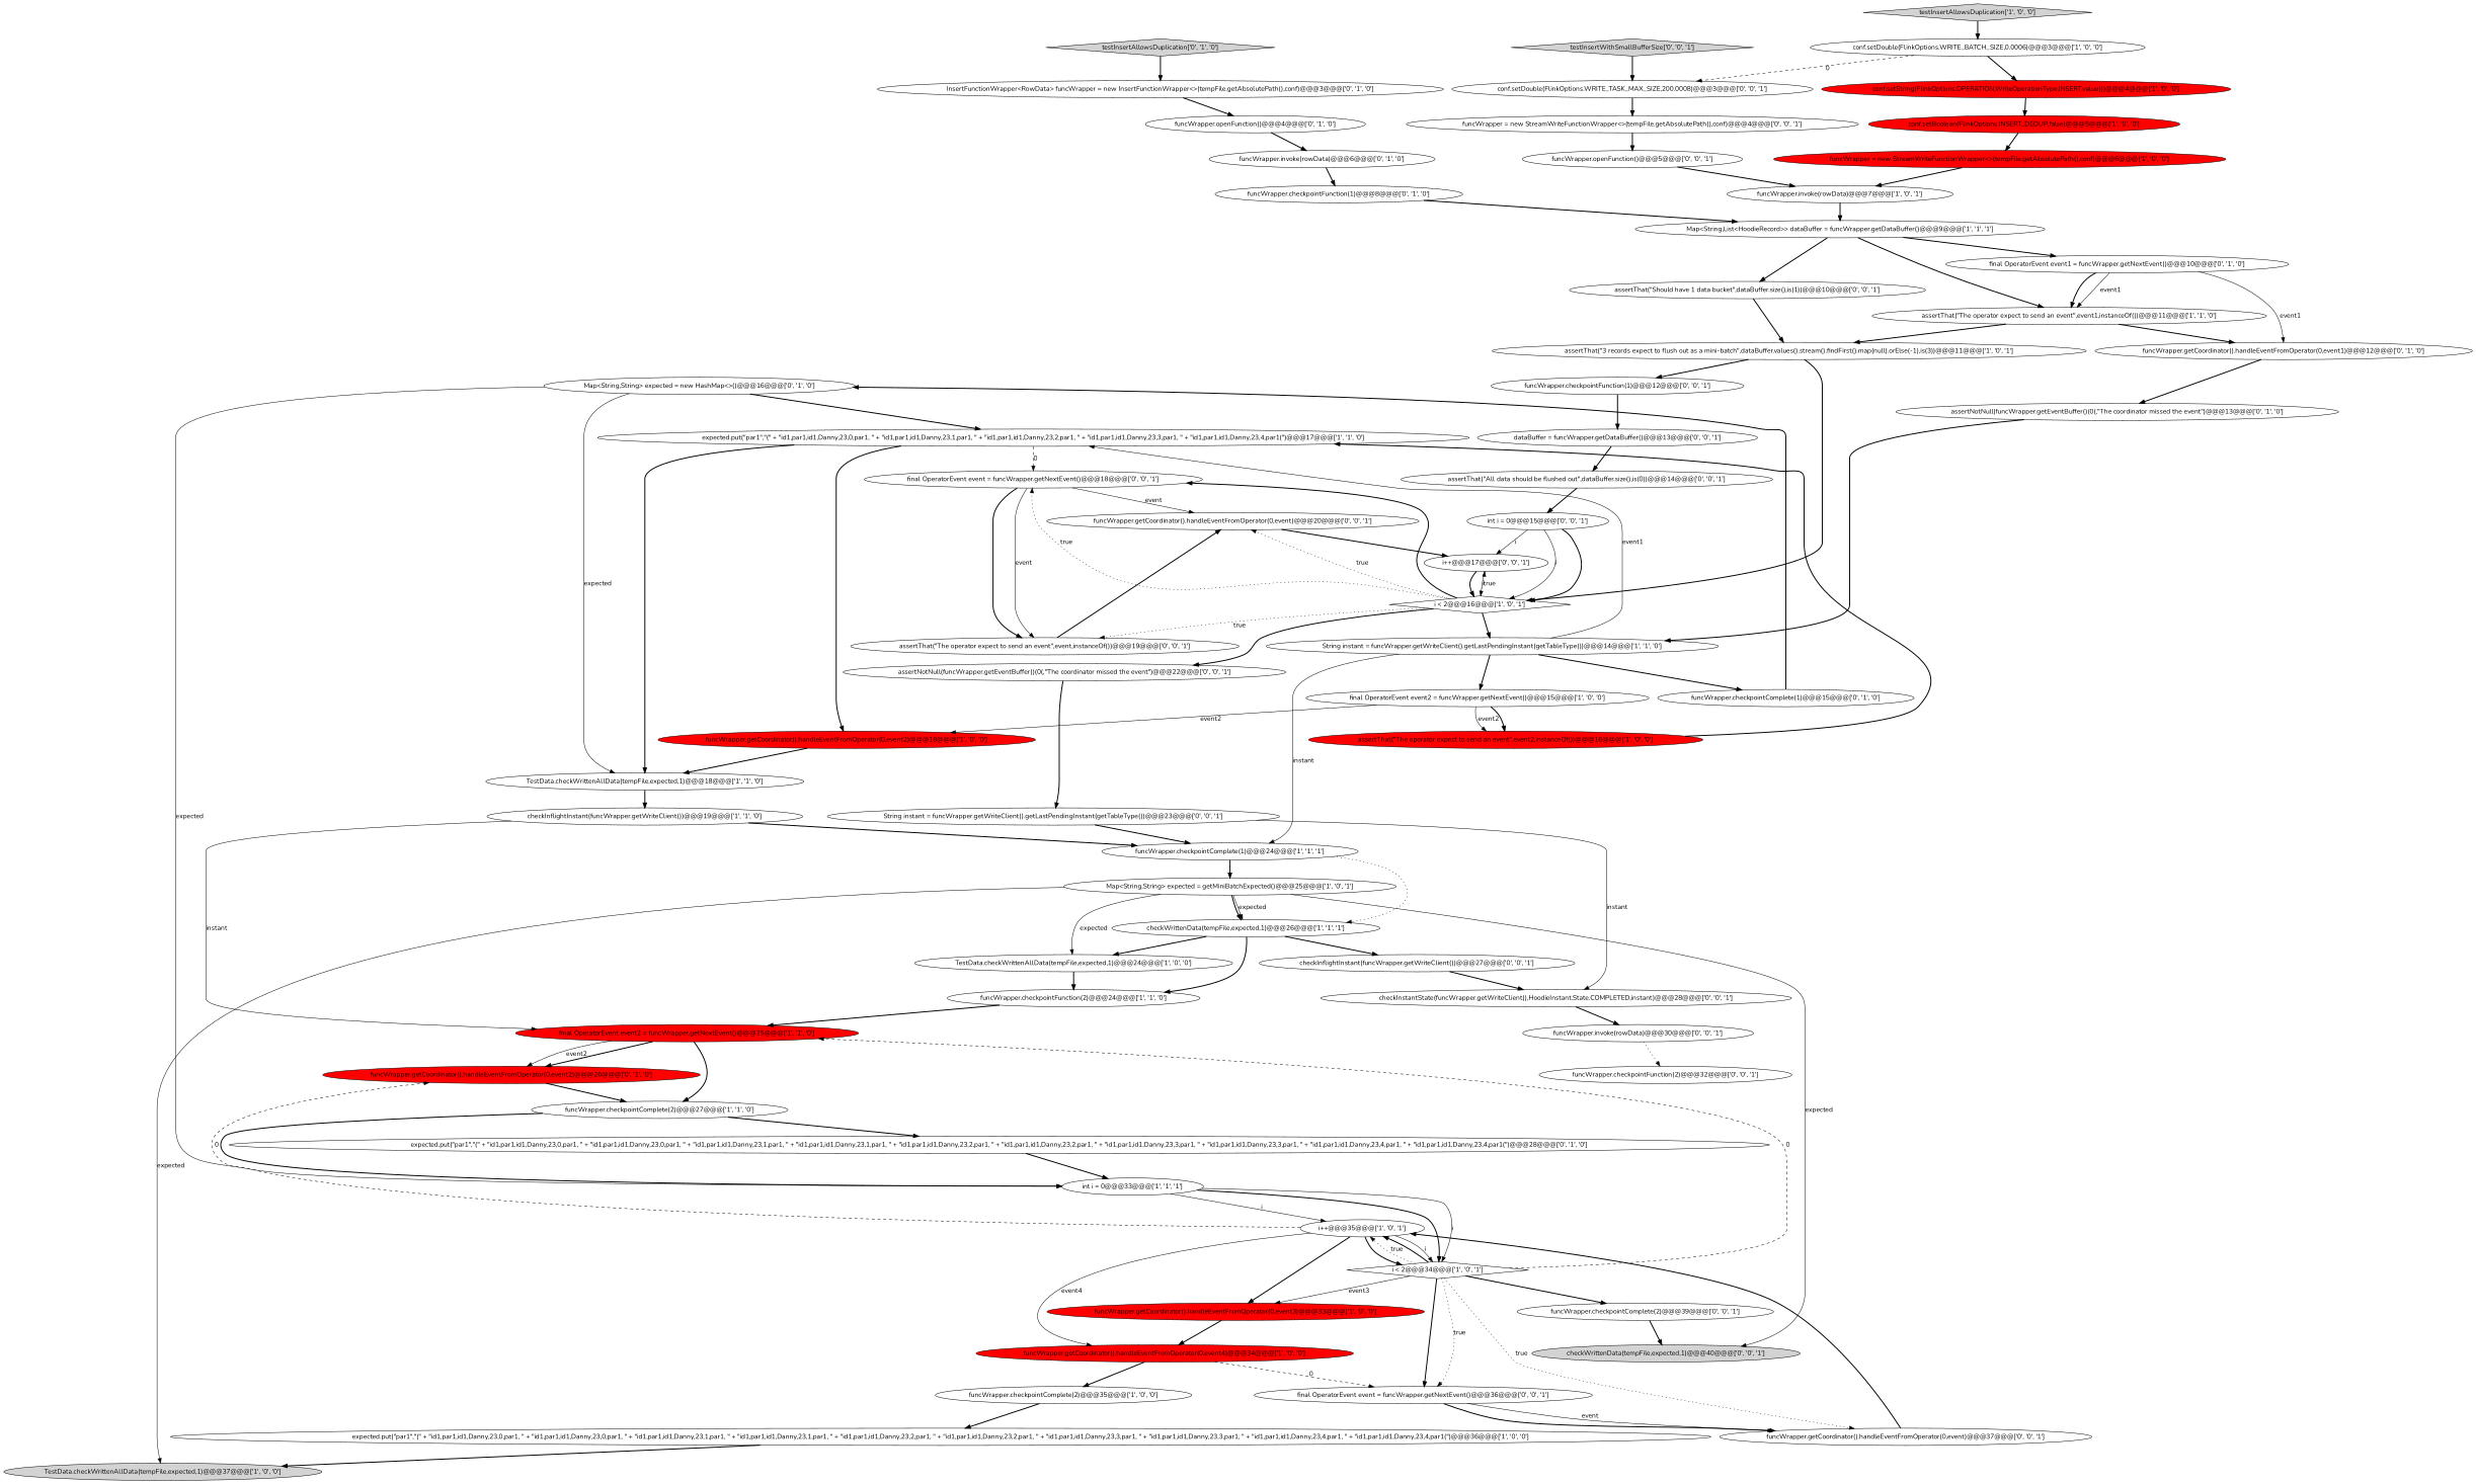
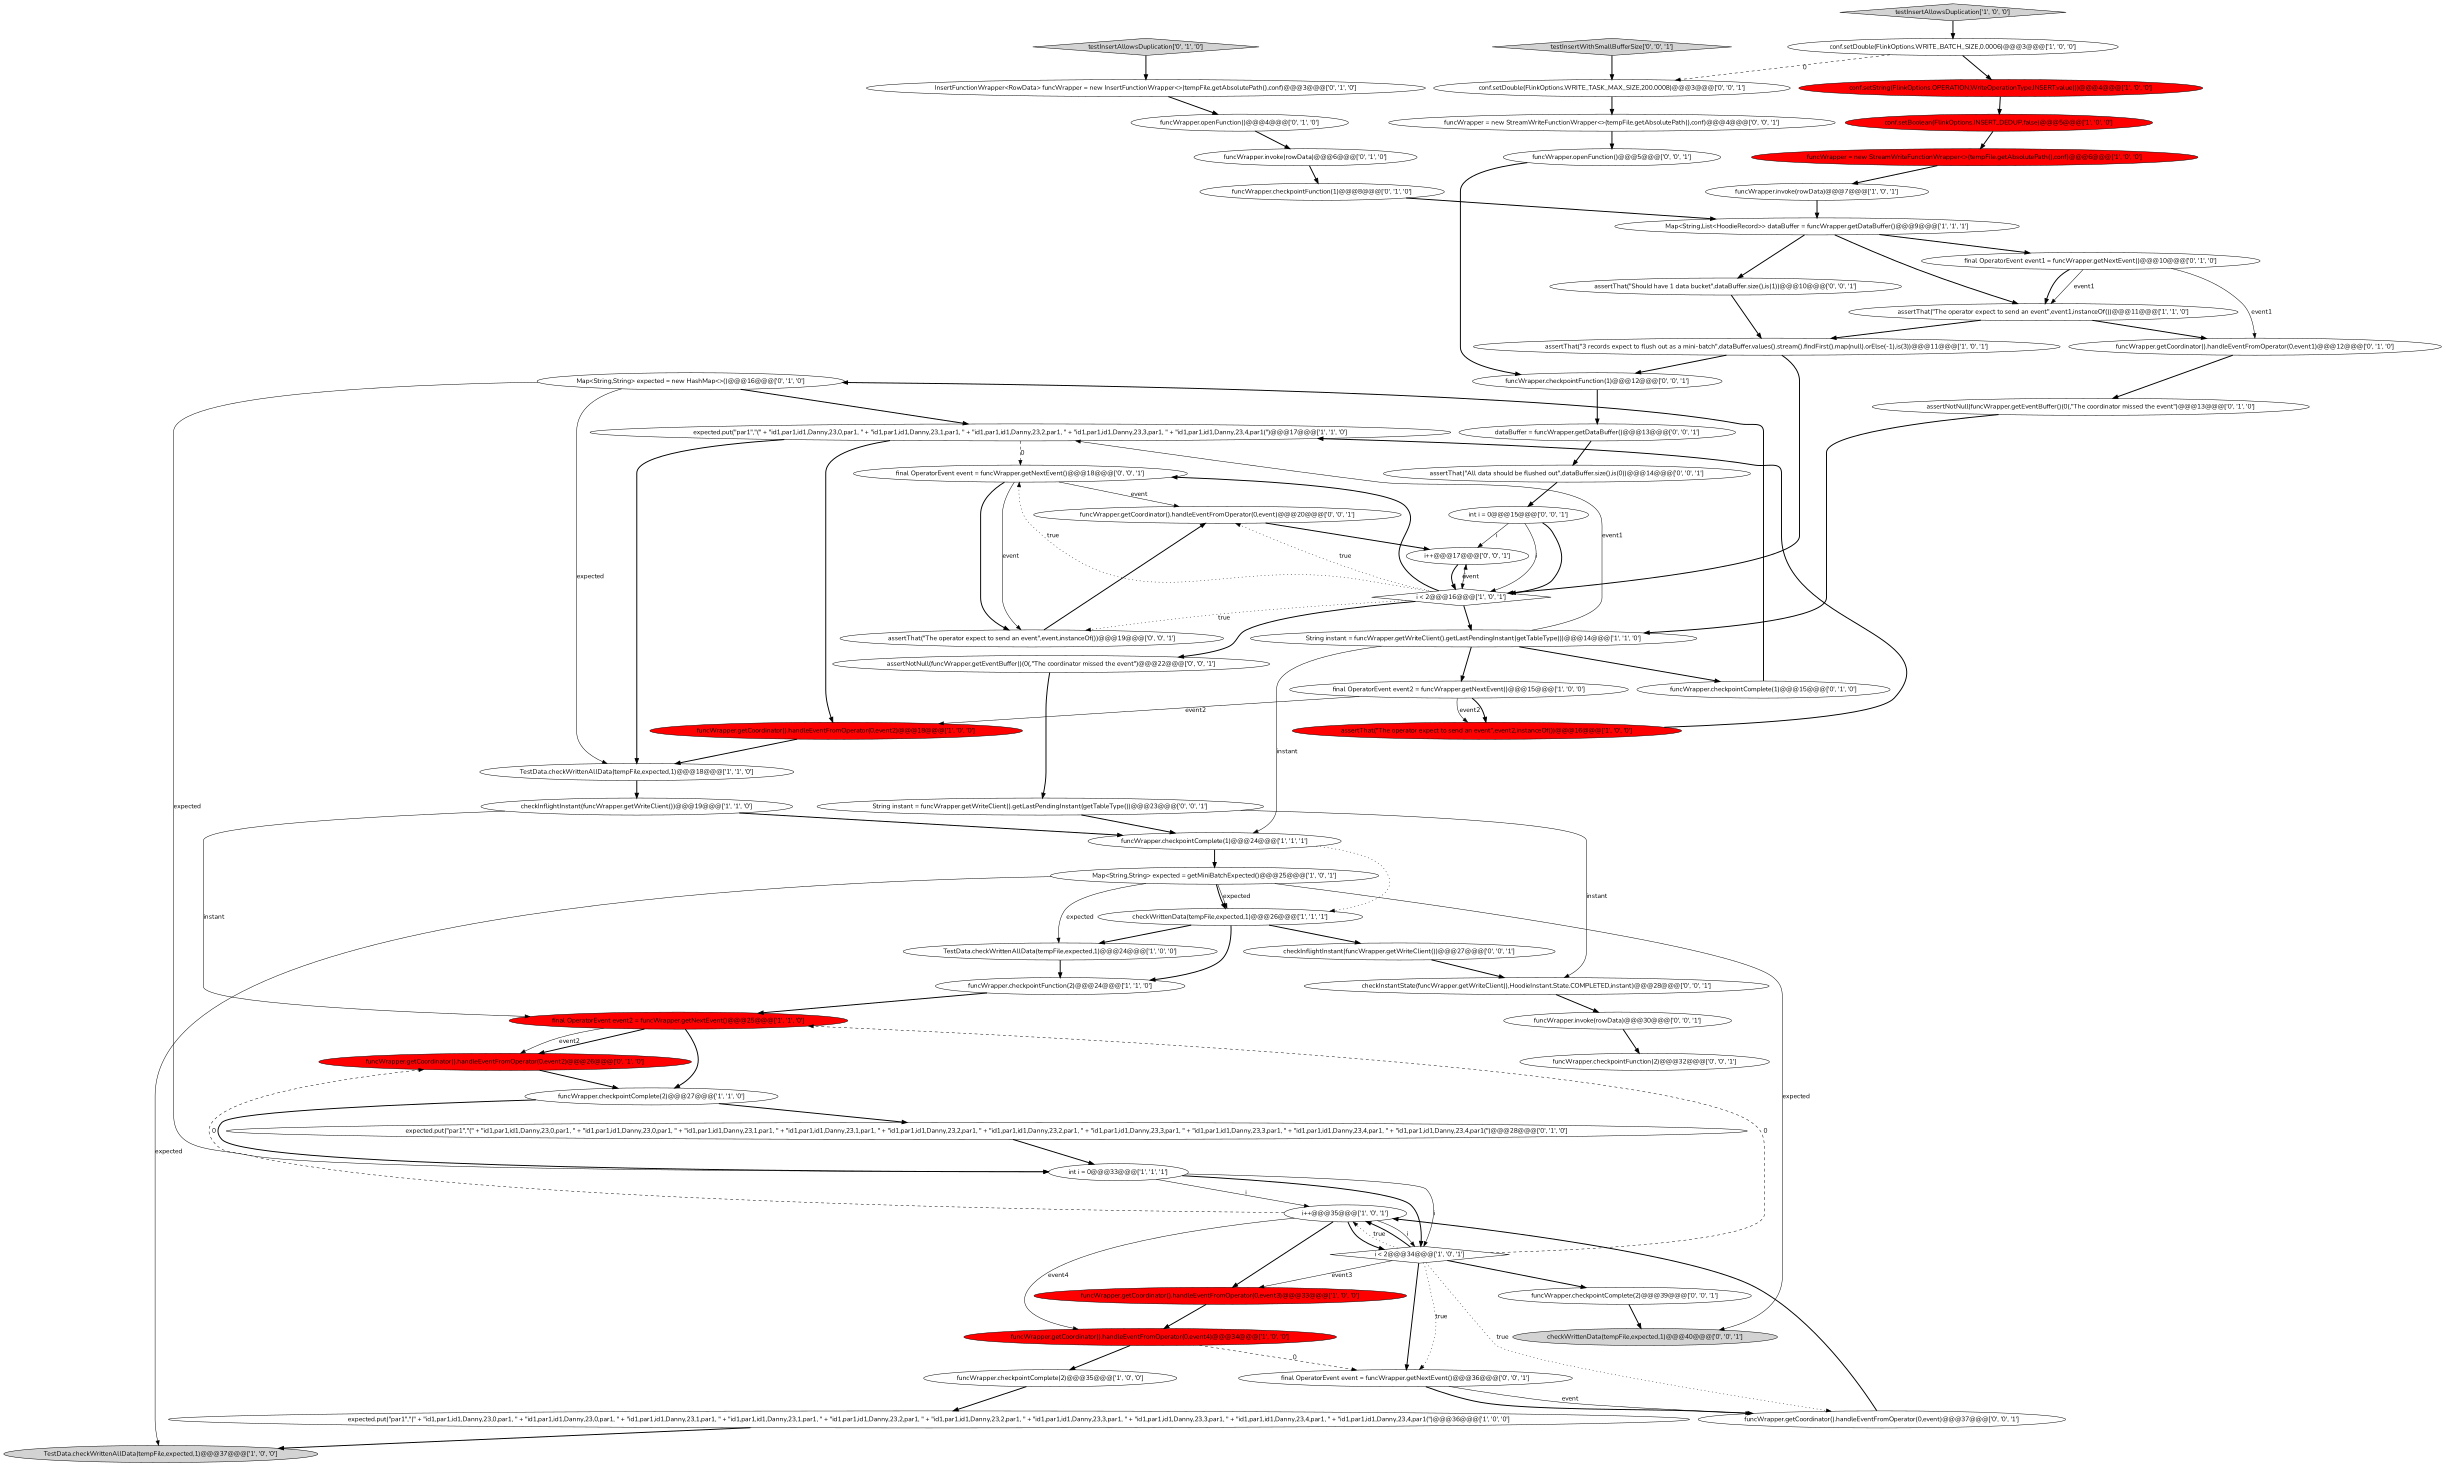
  digraph {
    fontname=Nunito
    node [fillcolor=white fontname=Nunito shape=ellipse style=filled]
    edge [fontname=Nunito style=bold]
    n1 [fillcolor=lightgray label="checkWrittenData(tempFile,expected,1)@@@40@@@['0', '0', '1']"]
    n2 [label="checkInflightInstant(funcWrapper.getWriteClient())@@@19@@@['1', '1', '0']"]
    n3 [label="funcWrapper.checkpointComplete(1)@@@24@@@['1', '1', '1']"]
    n4 [fillcolor=red label="final OperatorEvent event2 = funcWrapper.getNextEvent()@@@25@@@['1', '1', '0']"]
    n5 [label="checkWrittenData(tempFile,expected,1)@@@26@@@['1', '1', '1']"]
    n6 [label="Map<String,String> expected = getMiniBatchExpected()@@@25@@@['1', '0', '1']"]
    n7 [fillcolor=red label="funcWrapper.getCoordinator().handleEventFromOperator(0,event2)@@@26@@@['0', '1', '0']"]
    n8 [label="funcWrapper.checkpointComplete(2)@@@27@@@['1', '1', '0']"]
    n9 [label="final OperatorEvent event = funcWrapper.getNextEvent()@@@36@@@['0', '0', '1']"]
    n10 [label="funcWrapper.getCoordinator().handleEventFromOperator(0,event)@@@37@@@['0', '0', '1']"]
    n11 [label="i++@@@35@@@['1', '0', '1']"]
    n12 [fillcolor=red label="conf.setBoolean(FlinkOptions.INSERT_DEDUP,false)@@@5@@@['1', '0', '0']"]
    n13 [fillcolor=red label="funcWrapper = new StreamWriteFunctionWrapper<>(tempFile.getAbsolutePath(),conf)@@@6@@@['1', '0', '0']"]
    n14 [label="funcWrapper.invoke(rowData)@@@7@@@['1', '0', '1']"]
    n15 [label="funcWrapper.checkpointComplete(1)@@@15@@@['0', '1', '0']"]
    n16 [label="Map<String,String> expected = new HashMap<>()@@@16@@@['0', '1', '0']"]
    n17 [label="TestData.checkWrittenAllData(tempFile,expected,1)@@@18@@@['1', '1', '0']"]
    n18 [label="expected.put(\"par1\",\"(\" + \"id1,par1,id1,Danny,23,0,par1, \" + \"id1,par1,id1,Danny,23,1,par1, \" + \"id1,par1,id1,Danny,23,2,par1, \" + \"id1,par1,id1,Danny,23,3,par1, \" + \"id1,par1,id1,Danny,23,4,par1(\")@@@17@@@['1', '1', '0']"]
    n19 [label="int i = 0@@@33@@@['1', '1', '1']"]
    n20 [label="int i = 0@@@15@@@['0', '0', '1']"]
    n21 [label="i++@@@17@@@['0', '0', '1']"]
    n22 [label="i < 2@@@16@@@['1', '0', '1']" shape=diamond]
    n23 [label="final OperatorEvent event = funcWrapper.getNextEvent()@@@18@@@['0', '0', '1']"]
    n24 [label="String instant = funcWrapper.getWriteClient().getLastPendingInstant(getTableType())@@@14@@@['1', '1', '0']"]
    n25 [label="funcWrapper.getCoordinator().handleEventFromOperator(0,event)@@@20@@@['0', '0', '1']"]
    n26 [label="assertThat(\"The operator expect to send an event\",event,instanceOf())@@@19@@@['0', '0', '1']"]
    n27 [label="assertNotNull(funcWrapper.getEventBuffer()(0(,\"The coordinator missed the event\")@@@22@@@['0', '0', '1']"]
    n28 [label="checkInflightInstant(funcWrapper.getWriteClient())@@@27@@@['0', '0', '1']"]
    n29 [label="checkInstantState(funcWrapper.getWriteClient(),HoodieInstant.State.COMPLETED,instant)@@@28@@@['0', '0', '1']"]
    n30 [label="funcWrapper.invoke(rowData)@@@30@@@['0', '0', '1']"]
    n31 [label="TestData.checkWrittenAllData(tempFile,expected,1)@@@24@@@['1', '0', '0']"]
    n32 [label="funcWrapper.checkpointFunction(2)@@@24@@@['1', '1', '0']"]
    n33 [fillcolor=lightgray label="TestData.checkWrittenAllData(tempFile,expected,1)@@@37@@@['1', '0', '0']"]
    n34 [fillcolor=red label="funcWrapper.getCoordinator().handleEventFromOperator(0,event2)@@@18@@@['1', '0', '0']"]
    n35 [label="i < 2@@@34@@@['1', '0', '1']" shape=diamond]
    n36 [label="final OperatorEvent event2 = funcWrapper.getNextEvent()@@@15@@@['1', '0', '0']"]
    n37 [fillcolor=red label="assertThat(\"The operator expect to send an event\",event2,instanceOf())@@@16@@@['1', '0', '0']"]
    n38 [label="String instant = funcWrapper.getWriteClient().getLastPendingInstant(getTableType())@@@23@@@['0', '0', '1']"]
    n39 [label="assertThat(\"3 records expect to flush out as a mini-batch\",dataBuffer.values().stream().findFirst().map(null).orElse(-1),is(3))@@@11@@@['1', '0', '1']"]
    n40 [label="funcWrapper.checkpointFunction(1)@@@12@@@['0', '0', '1']"]
    n41 [label="dataBuffer = funcWrapper.getDataBuffer()@@@13@@@['0', '0', '1']"]
    n42 [fillcolor=red label="conf.setString(FlinkOptions.OPERATION,WriteOperationType.INSERT.value())@@@4@@@['1', '0', '0']"]
    n43 [label="assertThat(\"All data should be flushed out\",dataBuffer.size(),is(0))@@@14@@@['0', '0', '1']"]
    n44 [fillcolor=red label="funcWrapper.getCoordinator().handleEventFromOperator(0,event3)@@@33@@@['1', '0', '0']"]
    n45 [fillcolor=red label="funcWrapper.getCoordinator().handleEventFromOperator(0,event4)@@@34@@@['1', '0', '0']"]
    n46 [label="funcWrapper.checkpointComplete(2)@@@35@@@['1', '0', '0']"]
    n47 [label="funcWrapper.getCoordinator().handleEventFromOperator(0,event1)@@@12@@@['0', '1', '0']"]
    n48 [label="assertNotNull(funcWrapper.getEventBuffer()(0(,\"The coordinator missed the event\")@@@13@@@['0', '1', '0']"]
    n49 [label="funcWrapper.checkpointFunction(1)@@@8@@@['0', '1', '0']"]
    n50 [label="Map<String,List<HoodieRecord>> dataBuffer = funcWrapper.getDataBuffer()@@@9@@@['1', '1', '1']"]
    n51 [label="final OperatorEvent event1 = funcWrapper.getNextEvent()@@@10@@@['0', '1', '0']"]
    n52 [label="assertThat(\"The operator expect to send an event\",event1,instanceOf())@@@11@@@['1', '1', '0']"]
    n53 [label="assertThat(\"Should have 1 data bucket\",dataBuffer.size(),is(1))@@@10@@@['0', '0', '1']"]
    n54 [label="funcWrapper.checkpointComplete(2)@@@39@@@['0', '0', '1']"]
    n55 [label="expected.put(\"par1\",\"(\" + \"id1,par1,id1,Danny,23,0,par1, \" + \"id1,par1,id1,Danny,23,0,par1, \" + \"id1,par1,id1,Danny,23,1,par1, \" + \"id1,par1,id1,Danny,23,1,par1, \" + \"id1,par1,id1,Danny,23,2,par1, \" + \"id1,par1,id1,Danny,23,2,par1, \" + \"id1,par1,id1,Danny,23,3,par1, \" + \"id1,par1,id1,Danny,23,3,par1, \" + \"id1,par1,id1,Danny,23,4,par1, \" + \"id1,par1,id1,Danny,23,4,par1(\")@@@28@@@['0', '1', '0']"]
    n56 [label="conf.setDouble(FlinkOptions.WRITE_BATCH_SIZE,0.0006)@@@3@@@['1', '0', '0']"]
    n57 [label="conf.setDouble(FlinkOptions.WRITE_TASK_MAX_SIZE,200.0008)@@@3@@@['0', '0', '1']"]
    n58 [label="funcWrapper = new StreamWriteFunctionWrapper<>(tempFile.getAbsolutePath(),conf)@@@4@@@['0', '0', '1']"]
    n59 [label="funcWrapper.invoke(rowData)@@@6@@@['0', '1', '0']"]
    n60 [fillcolor=lightgray label="testInsertWithSmallBufferSize['0', '0', '1']" shape=diamond]
    n61 [fillcolor=lightgray label="testInsertAllowsDuplication['1', '0', '0']" shape=diamond]
    n62 [label="funcWrapper.openFunction()@@@5@@@['0', '0', '1']"]
    n63 [label="expected.put(\"par1\",\"(\" + \"id1,par1,id1,Danny,23,0,par1, \" + \"id1,par1,id1,Danny,23,0,par1, \" + \"id1,par1,id1,Danny,23,1,par1, \" + \"id1,par1,id1,Danny,23,1,par1, \" + \"id1,par1,id1,Danny,23,2,par1, \" + \"id1,par1,id1,Danny,23,2,par1, \" + \"id1,par1,id1,Danny,23,3,par1, \" + \"id1,par1,id1,Danny,23,3,par1, \" + \"id1,par1,id1,Danny,23,4,par1, \" + \"id1,par1,id1,Danny,23,4,par1(\")@@@36@@@['1', '0', '0']"]
    n64 [label="funcWrapper.checkpointFunction(2)@@@32@@@['0', '0', '1']"]
    n65 [label="InsertFunctionWrapper<RowData> funcWrapper = new InsertFunctionWrapper<>(tempFile.getAbsolutePath(),conf)@@@3@@@['0', '1', '0']"]
    n66 [label="funcWrapper.openFunction()@@@4@@@['0', '1', '0']"]
    n67 [fillcolor=lightgray label="testInsertAllowsDuplication['0', '1', '0']" shape=diamond]
    n2 -> n3
    n2 -> n4 [label=instant style=solid]
    n3 -> n5 [style=dotted]
    n3 -> n6
    n4 -> n7
    n4 -> n7 [label=event2 style=solid]
    n4 -> n8
    n5 -> n28
    n5 -> n31
    n5 -> n32
    n6 -> n1 [label=expected style=solid]
    n6 -> n5
    n6 -> n5 [label=expected style=solid]
    n6 -> n31 [label=expected style=solid]
    n6 -> n33 [label=expected style=solid]
    n7 -> n8
    n8 -> n19
    n8 -> n55
    n9 -> n10
    n9 -> n10 [label=event style=solid]
    n10 -> n11
    n11 -> n7 [label=0 style=dashed]
    n11 -> n35 [label=i style=solid]
    n11 -> n35
    n11 -> n44
    n11 -> n45 [label=event4 style=solid]
    n12 -> n13
    n13 -> n14
    n14 -> n50
    n15 -> n16
    n16 -> n17 [label=expected style=solid]
    n16 -> n18
    n16 -> n19 [label=expected style=solid]
    n17 -> n2
    n18 -> n17
    n18 -> n23 [label=0 style=dashed]
    n18 -> n34
    n19 -> n11 [label=i style=solid]
    n19 -> n35 [label=i style=solid]
    n19 -> n35
    n20 -> n21 [label=i style=solid]
    n20 -> n22
    n20 -> n22 [label=i style=solid]
    n21 -> n22
    n21 -> n22 [label=i style=solid]
-   n22 -> n21 [label=true style=dotted]
+   n22 -> n21 [label=event style=dotted]
    n22 -> n23 [label=true style=dotted]
    n22 -> n23
    n22 -> n24
    n22 -> n25 [label=true style=dotted]
    n22 -> n26 [label=true style=dotted]
    n22 -> n27
    n23 -> n25 [label=event style=solid]
    n23 -> n26 [label=event style=solid]
    n23 -> n26
    n24 -> n3 [label=instant style=solid]
    n24 -> n15
    n24 -> n18 [label=event1 style=solid]
    n24 -> n36
    n25 -> n21
    n26 -> n25
    n27 -> n38
    n28 -> n29
    n29 -> n30
-   n30 -> n64 [style=dotted]
+   n30 -> n64
    n31 -> n32
    n32 -> n4
    n34 -> n17
    n35 -> n4 [label=0 style=dashed]
    n35 -> n9 [label=true style=dotted]
    n35 -> n9
    n35 -> n10 [label=true style=dotted]
    n35 -> n11 [label=true style=dotted]
    n35 -> n11
    n35 -> n44 [label=event3 style=solid]
    n35 -> n54
    n36 -> n34 [label=event2 style=solid]
    n36 -> n37 [label=event2 style=solid]
    n36 -> n37
    n37 -> n18
    n38 -> n3
    n38 -> n29 [label=instant style=solid]
    n39 -> n22
    n39 -> n40
    n40 -> n41
    n41 -> n43
    n42 -> n12
    n43 -> n20
    n44 -> n45
    n45 -> n9 [label=0 style=dashed]
    n45 -> n46
    n46 -> n63
    n47 -> n48
    n48 -> n24
    n49 -> n50
    n50 -> n51
    n50 -> n52
    n50 -> n53
    n51 -> n47 [label=event1 style=solid]
    n51 -> n52 [label=event1 style=solid]
    n51 -> n52
    n52 -> n39
    n52 -> n47
    n53 -> n39
    n54 -> n1
    n55 -> n19
    n56 -> n42
    n56 -> n57 [label=0 style=dashed]
    n57 -> n58
    n58 -> n62
    n59 -> n49
    n60 -> n57
    n61 -> n56
-   n62 -> n14
+   n62 -> n40
    n63 -> n33
    n65 -> n66
    n66 -> n59
    n67 -> n65
  }
